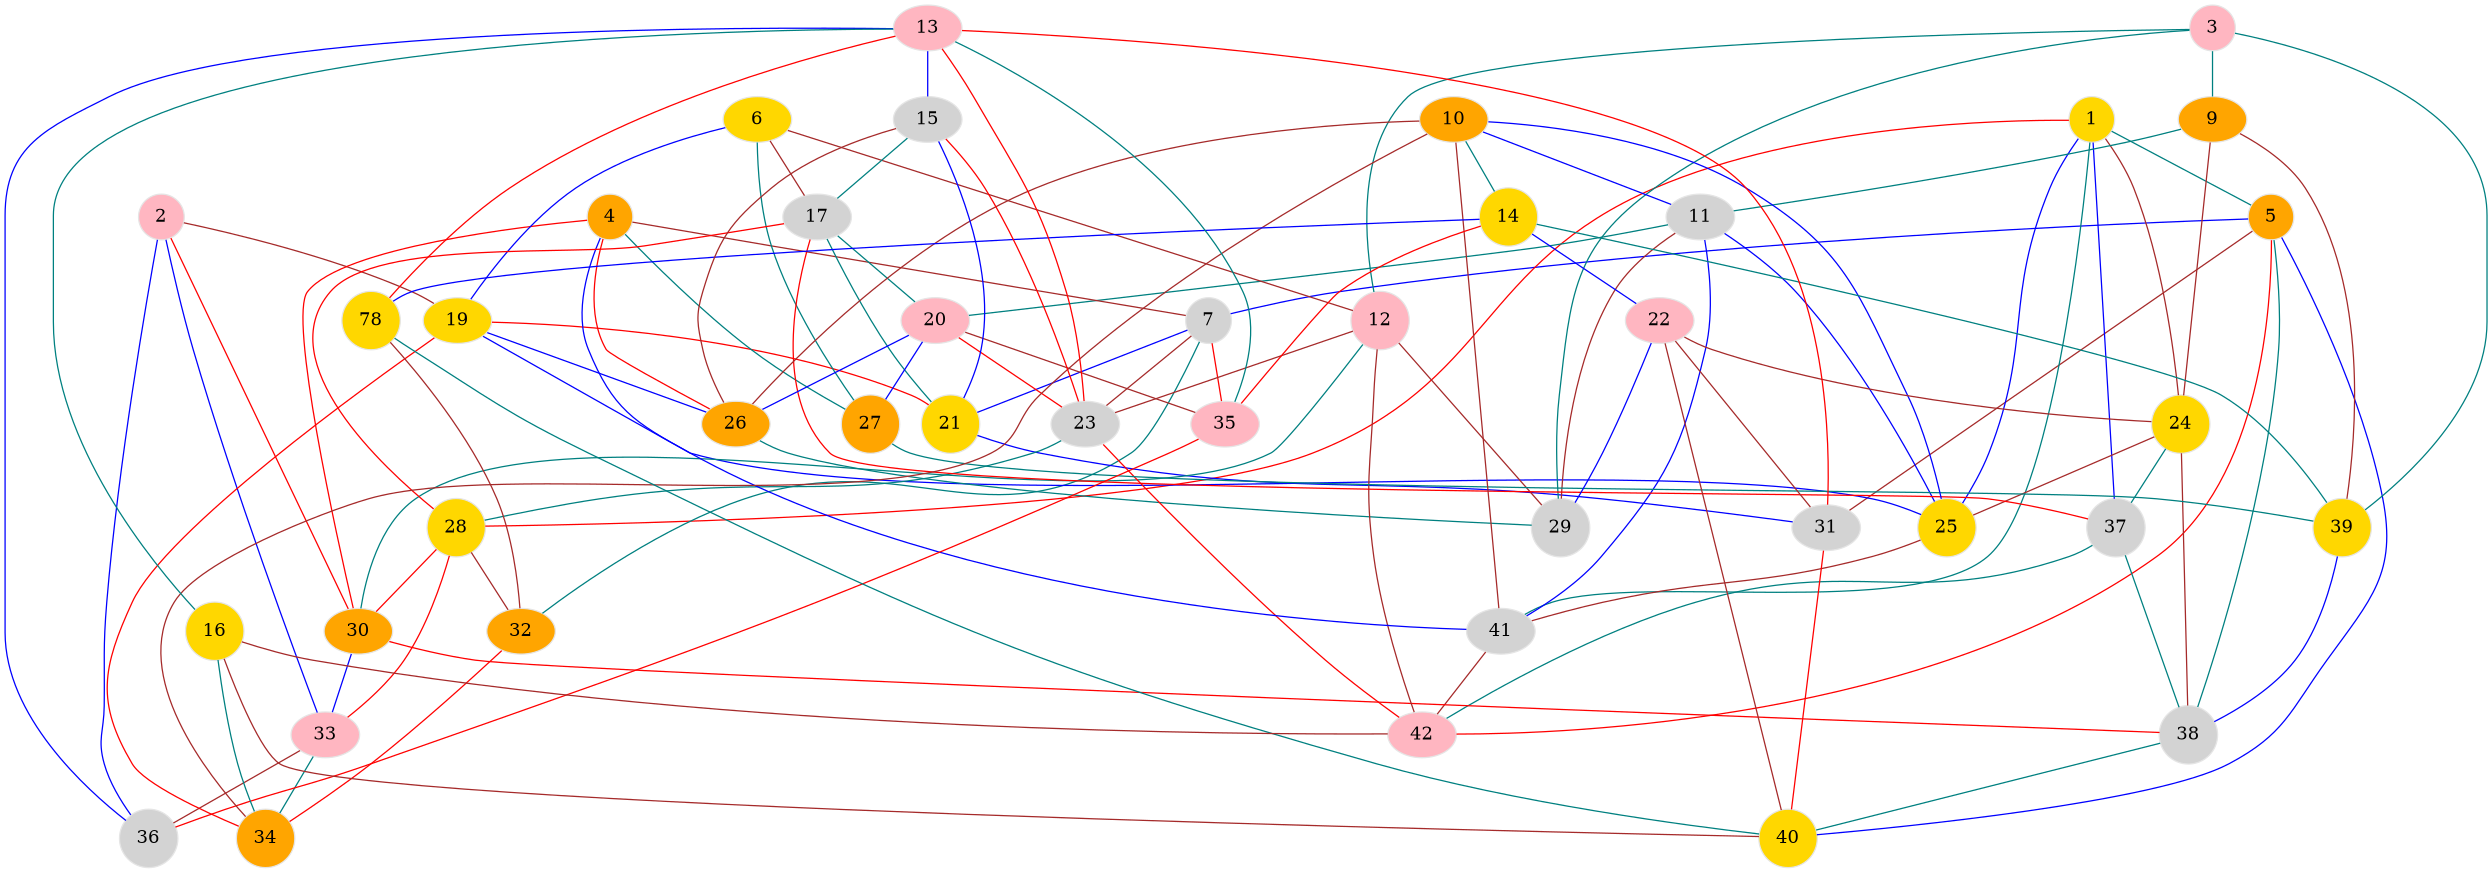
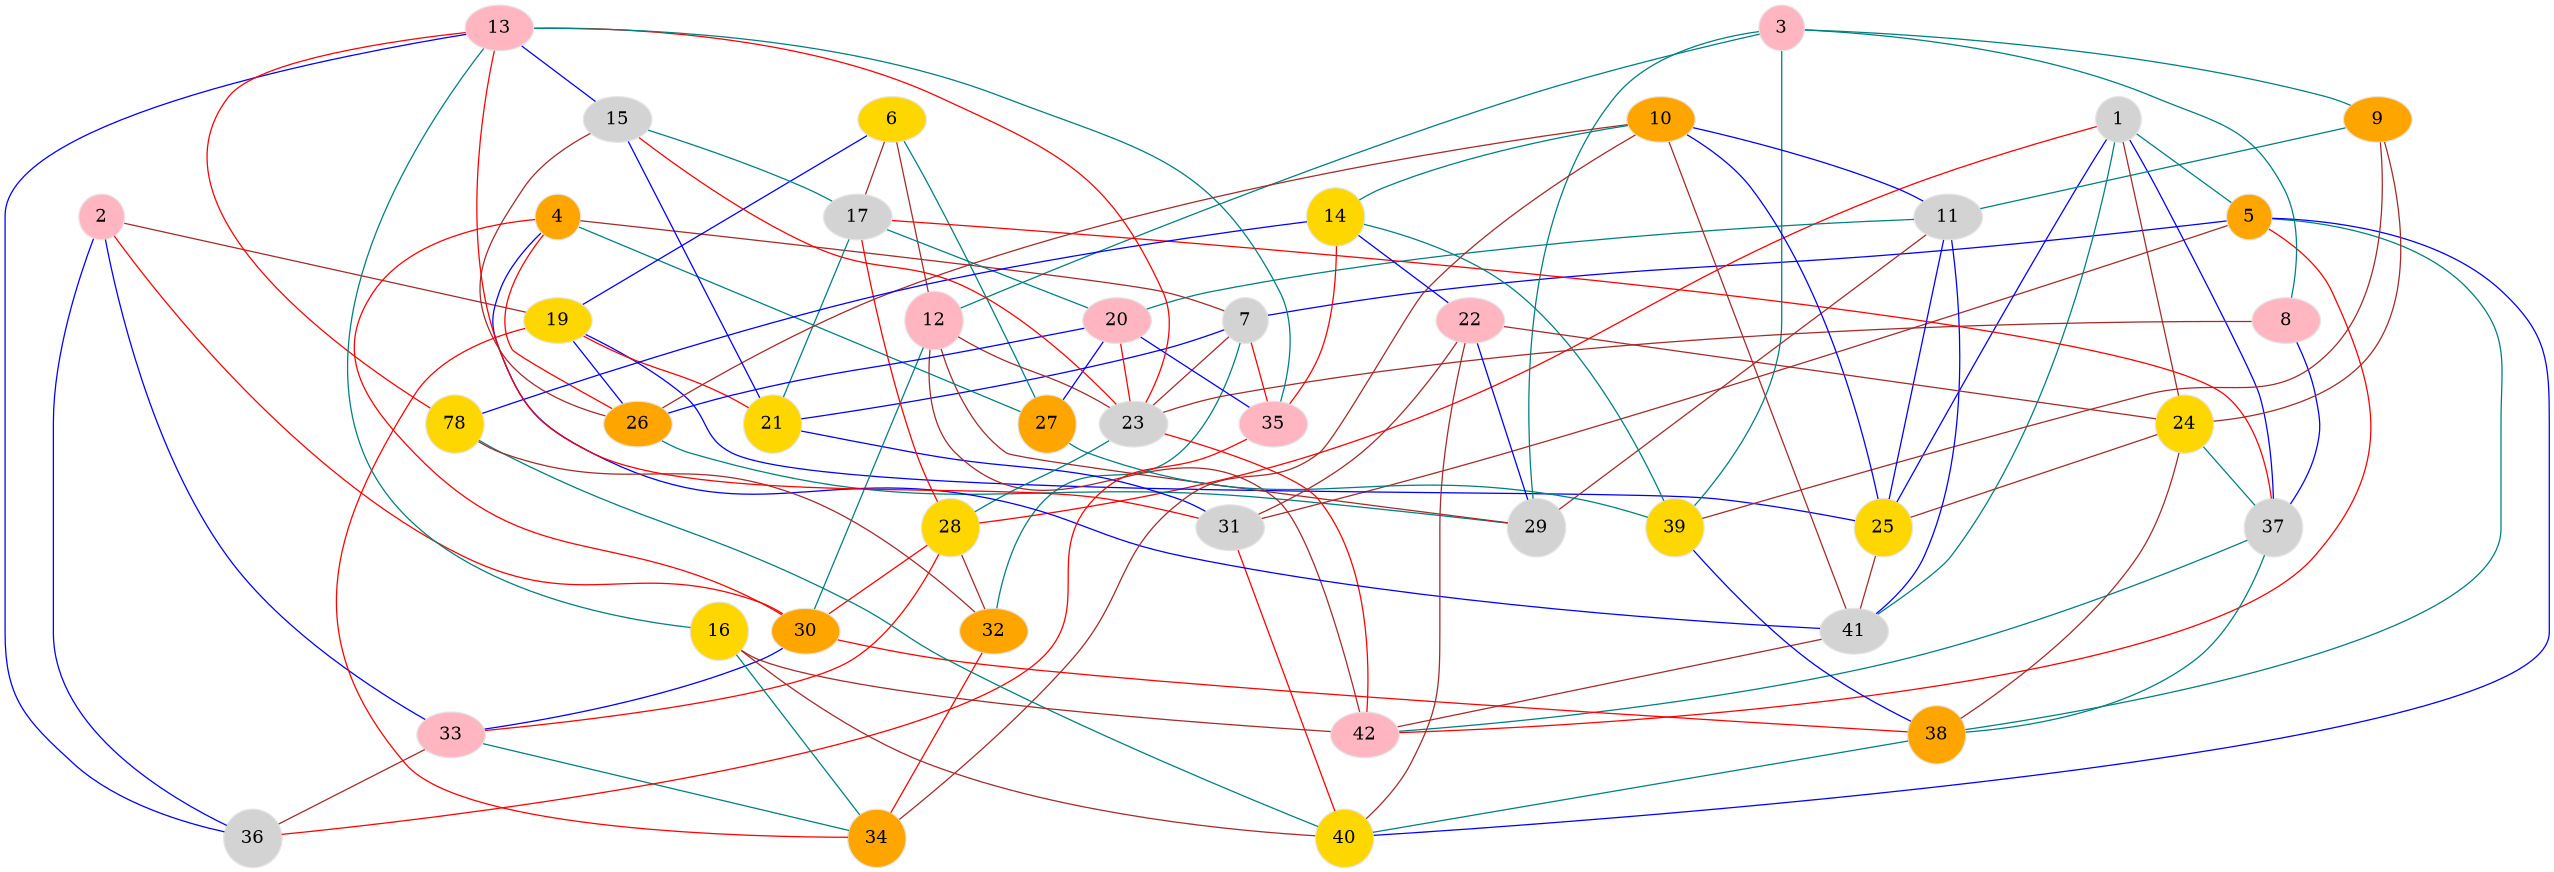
  graph {
    node [color=gray90 fillcolor=lightgrey shape=circle style=filled]
    edge [color=brown weight=1.0]
    5 [fillcolor=orange]
-   1 [fillcolor=gold]
+   1
    24 [fillcolor=gold]
    25 [fillcolor=gold]
    28 [fillcolor=gold]
    37
    41 [shape=ellipse]
    7
    31 [shape=ellipse]
-   38
+   38 [fillcolor=orange]
    40 [fillcolor=gold]
    42 [fillcolor=lightpink shape=ellipse]
    30 [fillcolor=orange shape=ellipse]
    33 [fillcolor=lightpink shape=ellipse]
    32 [fillcolor=orange shape=ellipse]
    2 [fillcolor=lightpink]
    19 [fillcolor=gold shape=ellipse]
    36
    26 [fillcolor=orange shape=ellipse]
    21 [fillcolor=gold]
    34 [fillcolor=orange]
    3 [fillcolor=lightpink]
+   8 [fillcolor=lightpink shape=ellipse]
    9 [fillcolor=orange shape=ellipse]
    12 [fillcolor=lightpink]
    29
    39 [fillcolor=gold]
    23 [shape=ellipse]
    11 [shape=ellipse]
    4 [fillcolor=orange]
    27 [fillcolor=orange]
    35 [fillcolor=lightpink shape=ellipse]
    6 [fillcolor=gold shape=ellipse]
    17 [shape=ellipse]
    20 [fillcolor=lightpink shape=ellipse]
    10 [fillcolor=orange shape=ellipse]
    14 [fillcolor=gold]
    n38 [fillcolor=gold label=78]
    22 [fillcolor=lightpink shape=ellipse]
    13 [fillcolor=lightpink shape=ellipse]
    15 [shape=ellipse]
    16 [fillcolor=gold]
    5 -- 7 [color=blue]
    5 -- 31
    5 -- 38 [color=teal]
    5 -- 40 [color=blue]
    5 -- 42 [color=red]
    1 -- 5 [color=teal]
    1 -- 24
    1 -- 25 [color=blue]
    1 -- 28 [color=red]
    1 -- 37 [color=blue]
    1 -- 41 [color=teal]
    24 -- 25
    24 -- 37 [color=teal]
    24 -- 38
    25 -- 41
    28 -- 30 [color=red]
    28 -- 33 [color=red]
    28 -- 32
    37 -- 38 [color=teal]
    37 -- 42 [color=teal]
    41 -- 42
    7 -- 32 [color=teal]
    7 -- 21 [color=blue]
    7 -- 23
    7 -- 35 [color=red]
    31 -- 40 [color=red]
    38 -- 40 [color=teal]
    30 -- 38 [color=red]
    30 -- 33 [color=blue]
    33 -- 36
    33 -- 34 [color=teal]
    32 -- 34 [color=red weight=2.0]
    2 -- 30 [color=red]
    2 -- 33 [color=blue weight=2.0]
    2 -- 19
    2 -- 36 [color=blue weight=2.0]
    19 -- 25 [color=blue]
    19 -- 26 [color=blue]
    19 -- 21 [color=red]
    19 -- 34 [color=red]
    26 -- 29 [color=teal]
    21 -- 31 [color=blue weight=2.0]
+   3 -- 8 [color=teal]
    3 -- 9 [color=teal]
    3 -- 12 [color=teal]
    3 -- 29 [color=teal]
    3 -- 39 [color=teal weight=2.0]
+   8 -- 37 [color=blue]
+   8 -- 23
    9 -- 24
    9 -- 39
    9 -- 11 [color=teal]
    12 -- 42
    12 -- 30 [color=teal]
    12 -- 29
    12 -- 23
    39 -- 38 [color=blue]
    23 -- 28 [color=teal]
    23 -- 42 [color=red]
    11 -- 25 [color=blue]
    11 -- 41 [color=blue]
    11 -- 29
    11 -- 20 [color=teal]
    4 -- 41 [color=blue]
    4 -- 7
    4 -- 30 [color=red]
    4 -- 26 [color=red]
    4 -- 27 [color=teal weight=2.0]
    27 -- 39 [color=teal weight=2.0]
    35 -- 36 [color=red weight=2.0]
    6 -- 19 [color=blue]
    6 -- 12
    6 -- 27 [color=teal]
    6 -- 17
    17 -- 28 [color=red]
    17 -- 37 [color=red]
    17 -- 21 [color=teal]
    17 -- 20 [color=teal]
    20 -- 26 [color=blue]
    20 -- 23 [color=red]
    20 -- 27 [color=blue]
-   20 -- 35
+   20 -- 35 [color=blue]
    10 -- 25 [color=blue]
    10 -- 41
    10 -- 26
    10 -- 34
    10 -- 11 [color=blue]
    10 -- 14 [color=teal]
    14 -- 39 [color=teal]
    14 -- 35 [color=red]
    14 -- n38 [color=blue weight=2.0]
    14 -- 22 [color=blue]
    n38 -- 40 [color=teal]
    n38 -- 32 [weight=2.0]
    22 -- 24
    22 -- 31
    22 -- 40
    22 -- 29 [color=blue weight=2.0]
    13 -- 31 [color=red]
    13 -- 36 [color=blue]
    13 -- 23 [color=red]
    13 -- 35 [color=teal]
    13 -- n38 [color=red]
    13 -- 15 [color=blue weight=2.0]
    13 -- 16 [color=teal]
    15 -- 26
    15 -- 21 [color=blue]
    15 -- 23 [color=red]
    15 -- 17 [color=teal]
    16 -- 40
    16 -- 42
    16 -- 34 [color=teal]
  }
